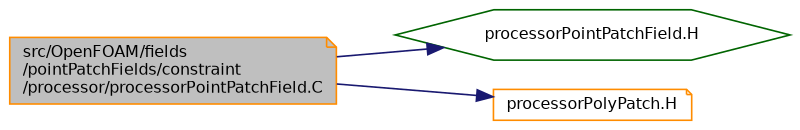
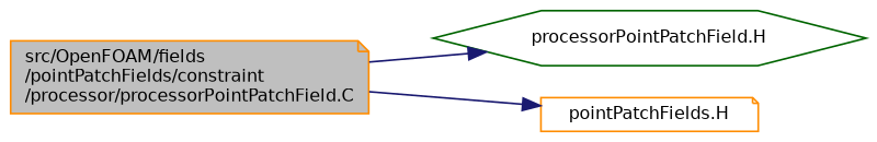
  digraph {
    rankdir=LR
    node [color=darkorange fontname=Helvetica fontsize=10 shape=note]
    edge [color=midnightblue fontname=Helvetica fontsize=10 labelfontname=Helvetica labelfontsize=10 style=solid]
    n1 [fillcolor=grey75 fontcolor=black height=0.2 label="src/OpenFOAM/fields\l/pointPatchFields/constraint\l/processor/processorPointPatchField.C" style=filled width=0.4]
    n2 [color=darkgreen height=0.2 label="processorPointPatchField.H" shape=hexagon width=0.4]
-   n3 [height=0.2 label="processorPolyPatch.H" width=0.4]
+   n3 [height=0.2 label="pointPatchFields.H" width=0.4]
    n1 -> n2
    n1 -> n3
  }
